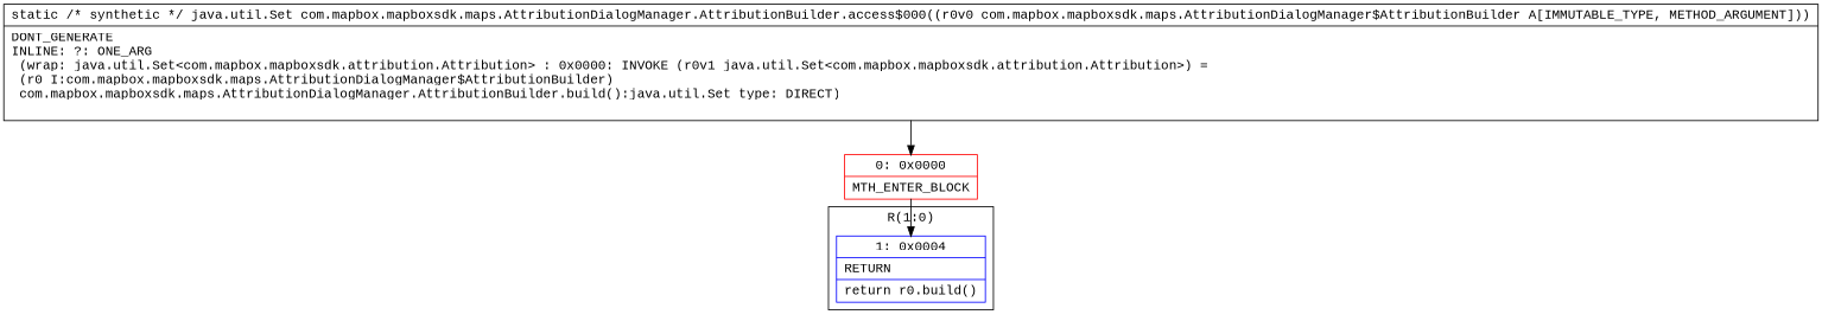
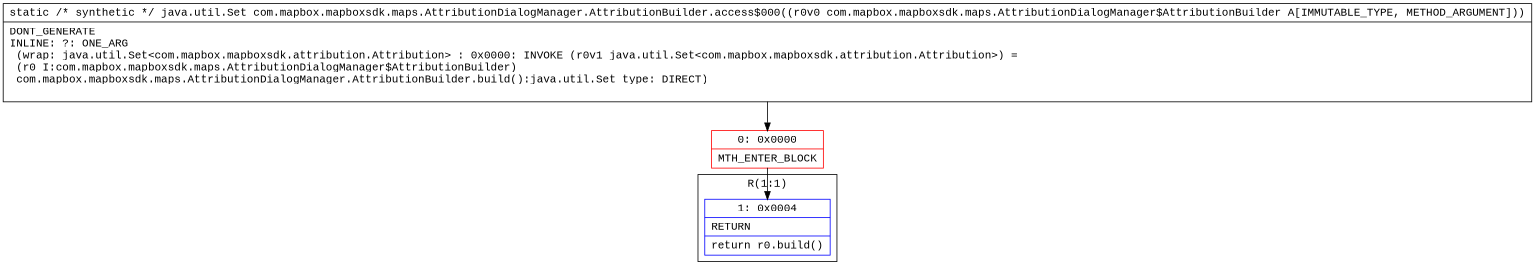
  digraph {
    fontname="Liberation Mono"
    node [shape=record fontname="Liberation Mono"]
    edge [fontname="Liberation Mono"]
    n1 [color=blue label="{1\:\ 0x0004|RETURN\l|return r0.build()\l}"]
    n2 [color=red label="{0\:\ 0x0000|MTH_ENTER_BLOCK\l}"]
    n3 [label="{static \/* synthetic *\/ java.util.Set com.mapbox.mapboxsdk.maps.AttributionDialogManager.AttributionBuilder.access$000((r0v0 com.mapbox.mapboxsdk.maps.AttributionDialogManager$AttributionBuilder A[IMMUTABLE_TYPE, METHOD_ARGUMENT]))  | DONT_GENERATE\lINLINE: ?: ONE_ARG  \l  (wrap: java.util.Set\<com.mapbox.mapboxsdk.attribution.Attribution\> : 0x0000: INVOKE  (r0v1 java.util.Set\<com.mapbox.mapboxsdk.attribution.Attribution\>) = \l  (r0 I:com.mapbox.mapboxsdk.maps.AttributionDialogManager$AttributionBuilder)\l com.mapbox.mapboxsdk.maps.AttributionDialogManager.AttributionBuilder.build():java.util.Set type: DIRECT)\l\l}"]
    subgraph cluster_1 {
-     label="R(1:0)"
+     label="R(1:1)"
      n1
    }
    n2 -> n1
    n3 -> n2
  }
